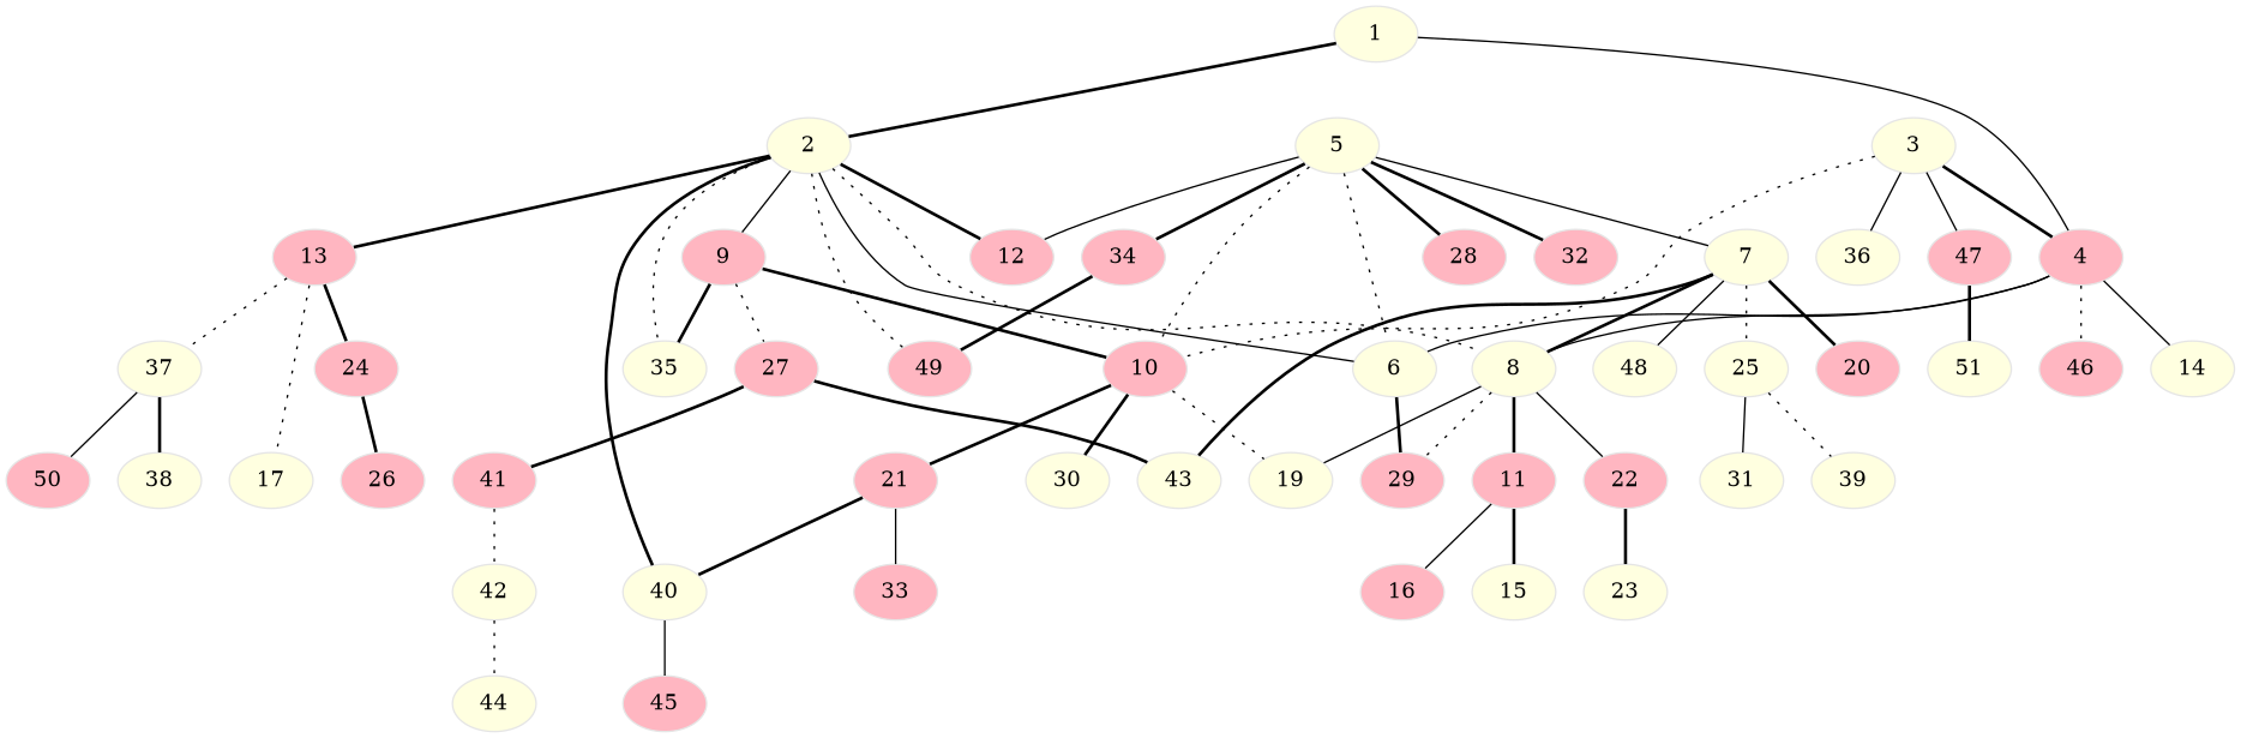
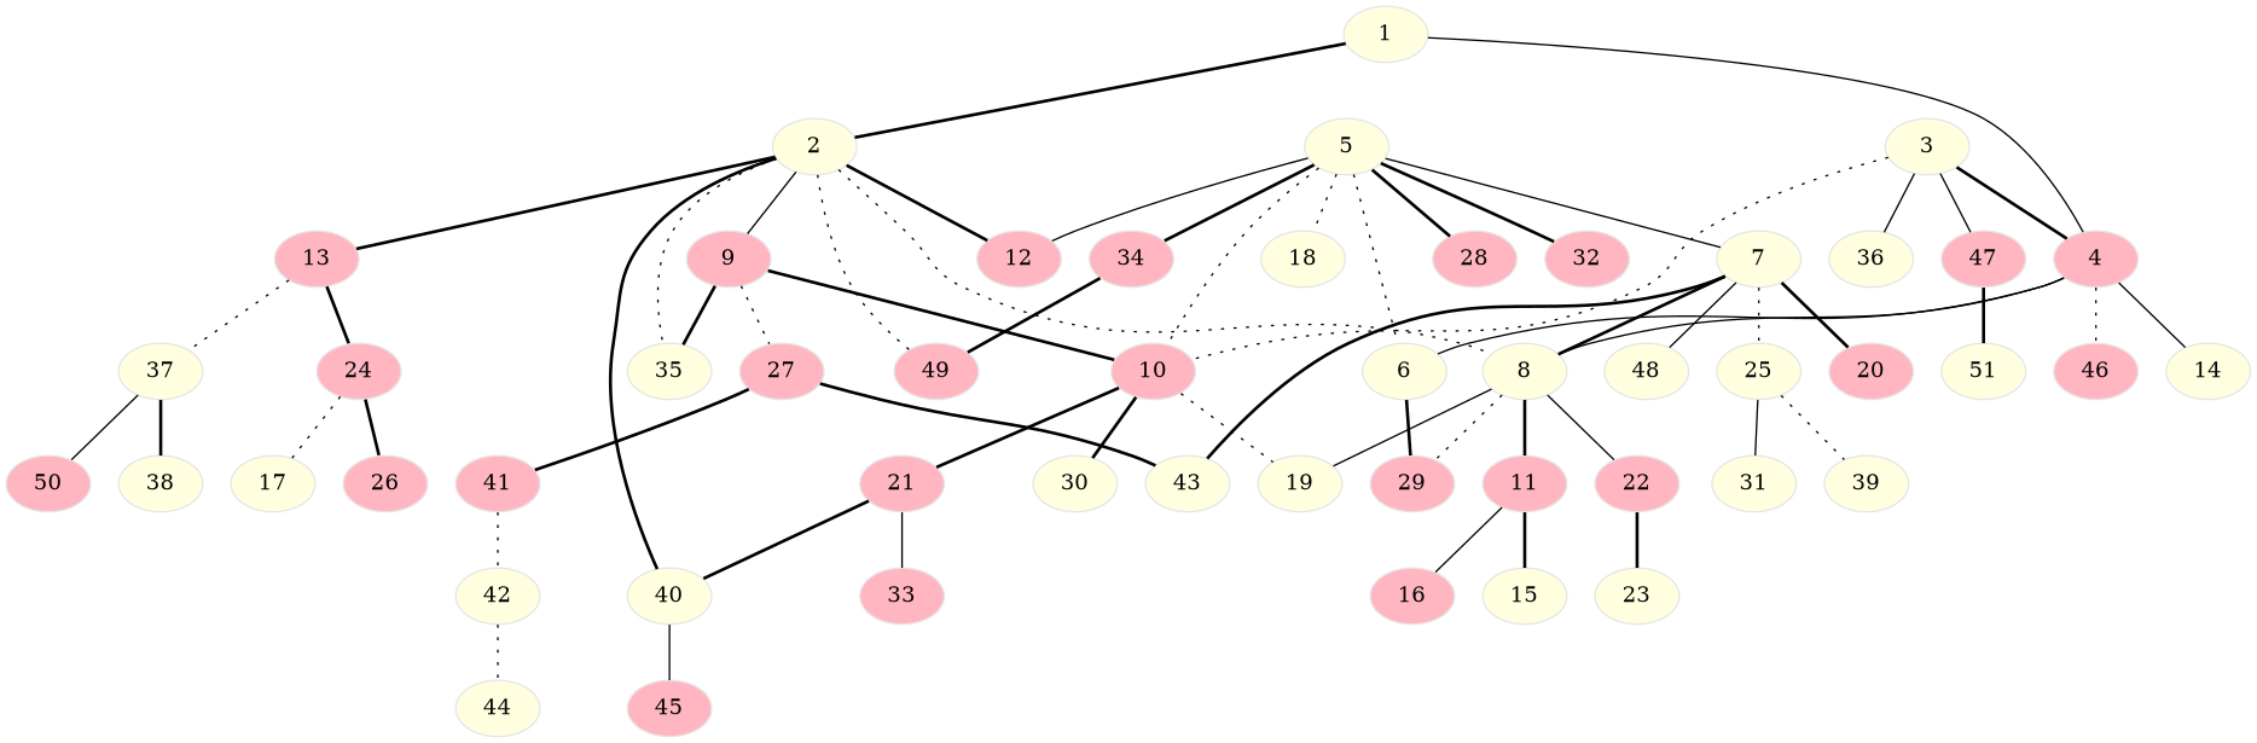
  graph {
    node [color=gray90 fillcolor=lightyellow style=filled]
    edge [style=bold]
    1
    2
    4 [fillcolor=lightpink]
    6
    8
    9 [fillcolor=lightpink]
    12 [fillcolor=lightpink]
    13 [fillcolor=lightpink]
    35
    40
    49 [fillcolor=lightpink]
    14
    46 [fillcolor=lightpink]
    29 [fillcolor=lightpink]
    11 [fillcolor=lightpink]
    19
    22 [fillcolor=lightpink]
    10 [fillcolor=lightpink]
    27 [fillcolor=lightpink]
    17
    24 [fillcolor=lightpink]
    37
    45 [fillcolor=lightpink]
    3
    36
    47 [fillcolor=lightpink]
    21 [fillcolor=lightpink]
    30
    51
    5
    7
+   18
    28 [fillcolor=lightpink]
    32 [fillcolor=lightpink]
    34 [fillcolor=lightpink]
    20 [fillcolor=lightpink]
    25
    43
    48
    31
    39
    15
    16 [fillcolor=lightpink]
    23
    41 [fillcolor=lightpink]
    33 [fillcolor=lightpink]
    26 [fillcolor=lightpink]
    38
    50 [fillcolor=lightpink]
    42
    44
    1 -- 2
    1 -- 4 [style=solid]
-   2 -- 6 [style=solid]
    2 -- 8 [style=dotted]
    2 -- 9 [style=solid]
    2 -- 12
    2 -- 13
    2 -- 35 [style=dotted]
    2 -- 40
    2 -- 49 [style=dotted]
    4 -- 6 [style=solid]
    4 -- 8 [style=solid]
    4 -- 14 [style=solid]
    4 -- 46 [style=dotted]
    6 -- 29
    8 -- 29 [style=dotted]
    8 -- 11
    8 -- 19 [style=solid]
    8 -- 22 [style=solid]
    9 -- 35
    9 -- 10
    9 -- 27 [style=dotted]
-   13 -- 17 [style=dotted]
+   24 -- 17 [style=dotted]
    13 -- 24
    13 -- 37 [style=dotted]
    40 -- 45 [style=solid]
    11 -- 15
    11 -- 16 [style=solid]
    22 -- 23
    10 -- 19 [style=dotted]
    10 -- 21
    10 -- 30
    27 -- 43
    27 -- 41
    24 -- 26
    37 -- 38
    37 -- 50 [style=solid]
    3 -- 4
    3 -- 10 [style=dotted]
    3 -- 36 [style=solid]
    3 -- 47 [style=solid]
    47 -- 51
    21 -- 40
    21 -- 33 [style=solid]
    5 -- 6 [style=dotted]
    5 -- 12 [style=solid]
    5 -- 10 [style=dotted]
    5 -- 7 [style=solid]
+   5 -- 18 [style=dotted]
    5 -- 28
    5 -- 32
    5 -- 34
    7 -- 8
    7 -- 20
    7 -- 25 [style=dotted]
    7 -- 43
    7 -- 48 [style=solid]
    34 -- 49
    25 -- 31 [style=solid]
    25 -- 39 [style=dotted]
    41 -- 42 [style=dotted]
    42 -- 44 [style=dotted]
  }
